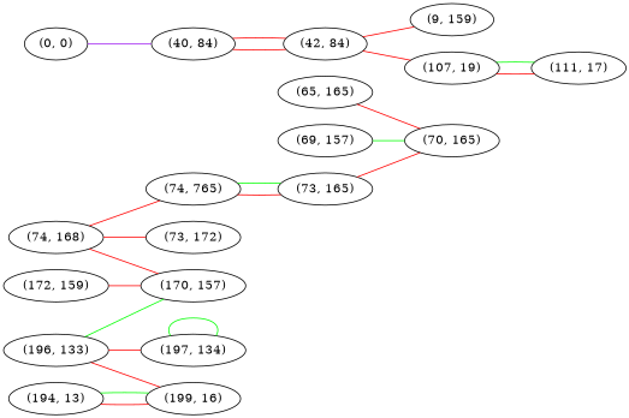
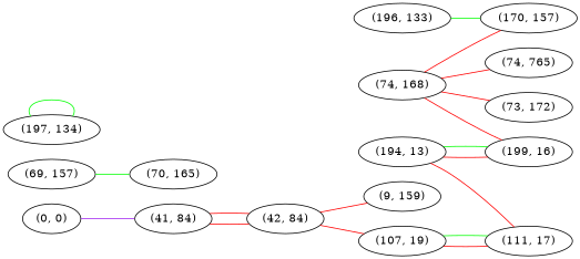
  graph {
    rankdir=LR
    edge [color=red weight=1]
    n1 [label="(74, 765)"]
    "(74, 168)"
    "(170, 157)"
    "(73, 172)"
-   "(73, 165)"
    "(70, 165)"
    "(0, 0)"
-   "(41, 84)" [label="(40, 84)"]
+   "(41, 84)"
    "(42, 84)"
    "(9, 159)"
    "(107, 19)"
-   "(65, 165)"
    "(196, 133)"
    "(197, 134)"
    "(199, 16)"
-   "(172, 159)"
    "(69, 157)"
    "(194, 13)"
    "(111, 17)"
-   n1 -- "(73, 165)"
-   n1 -- "(73, 165)" [color=green weight=2]
    "(74, 168)" -- n1
    "(74, 168)" -- "(170, 157)"
    "(74, 168)" -- "(73, 172)"
-   "(73, 165)" -- "(70, 165)"
    "(0, 0)" -- "(41, 84)" [color=purple weight=4]
    "(41, 84)" -- "(42, 84)"
    "(41, 84)" -- "(42, 84)"
    "(42, 84)" -- "(9, 159)"
    "(42, 84)" -- "(107, 19)"
    "(107, 19)" -- "(111, 17)"
    "(107, 19)" -- "(111, 17)" [color=green weight=2]
-   "(65, 165)" -- "(70, 165)"
    "(196, 133)" -- "(170, 157)" [color=green]
-   "(196, 133)" -- "(197, 134)"
-   "(196, 133)" -- "(199, 16)"
+   "(74, 168)" -- "(199, 16)"
    "(197, 134)" -- "(197, 134)" [color=green weight=2]
-   "(172, 159)" -- "(170, 157)"
    "(69, 157)" -- "(70, 165)" [color=green]
    "(194, 13)" -- "(199, 16)"
    "(194, 13)" -- "(199, 16)" [color=green weight=2]
+   "(194, 13)" -- "(111, 17)"
  }
